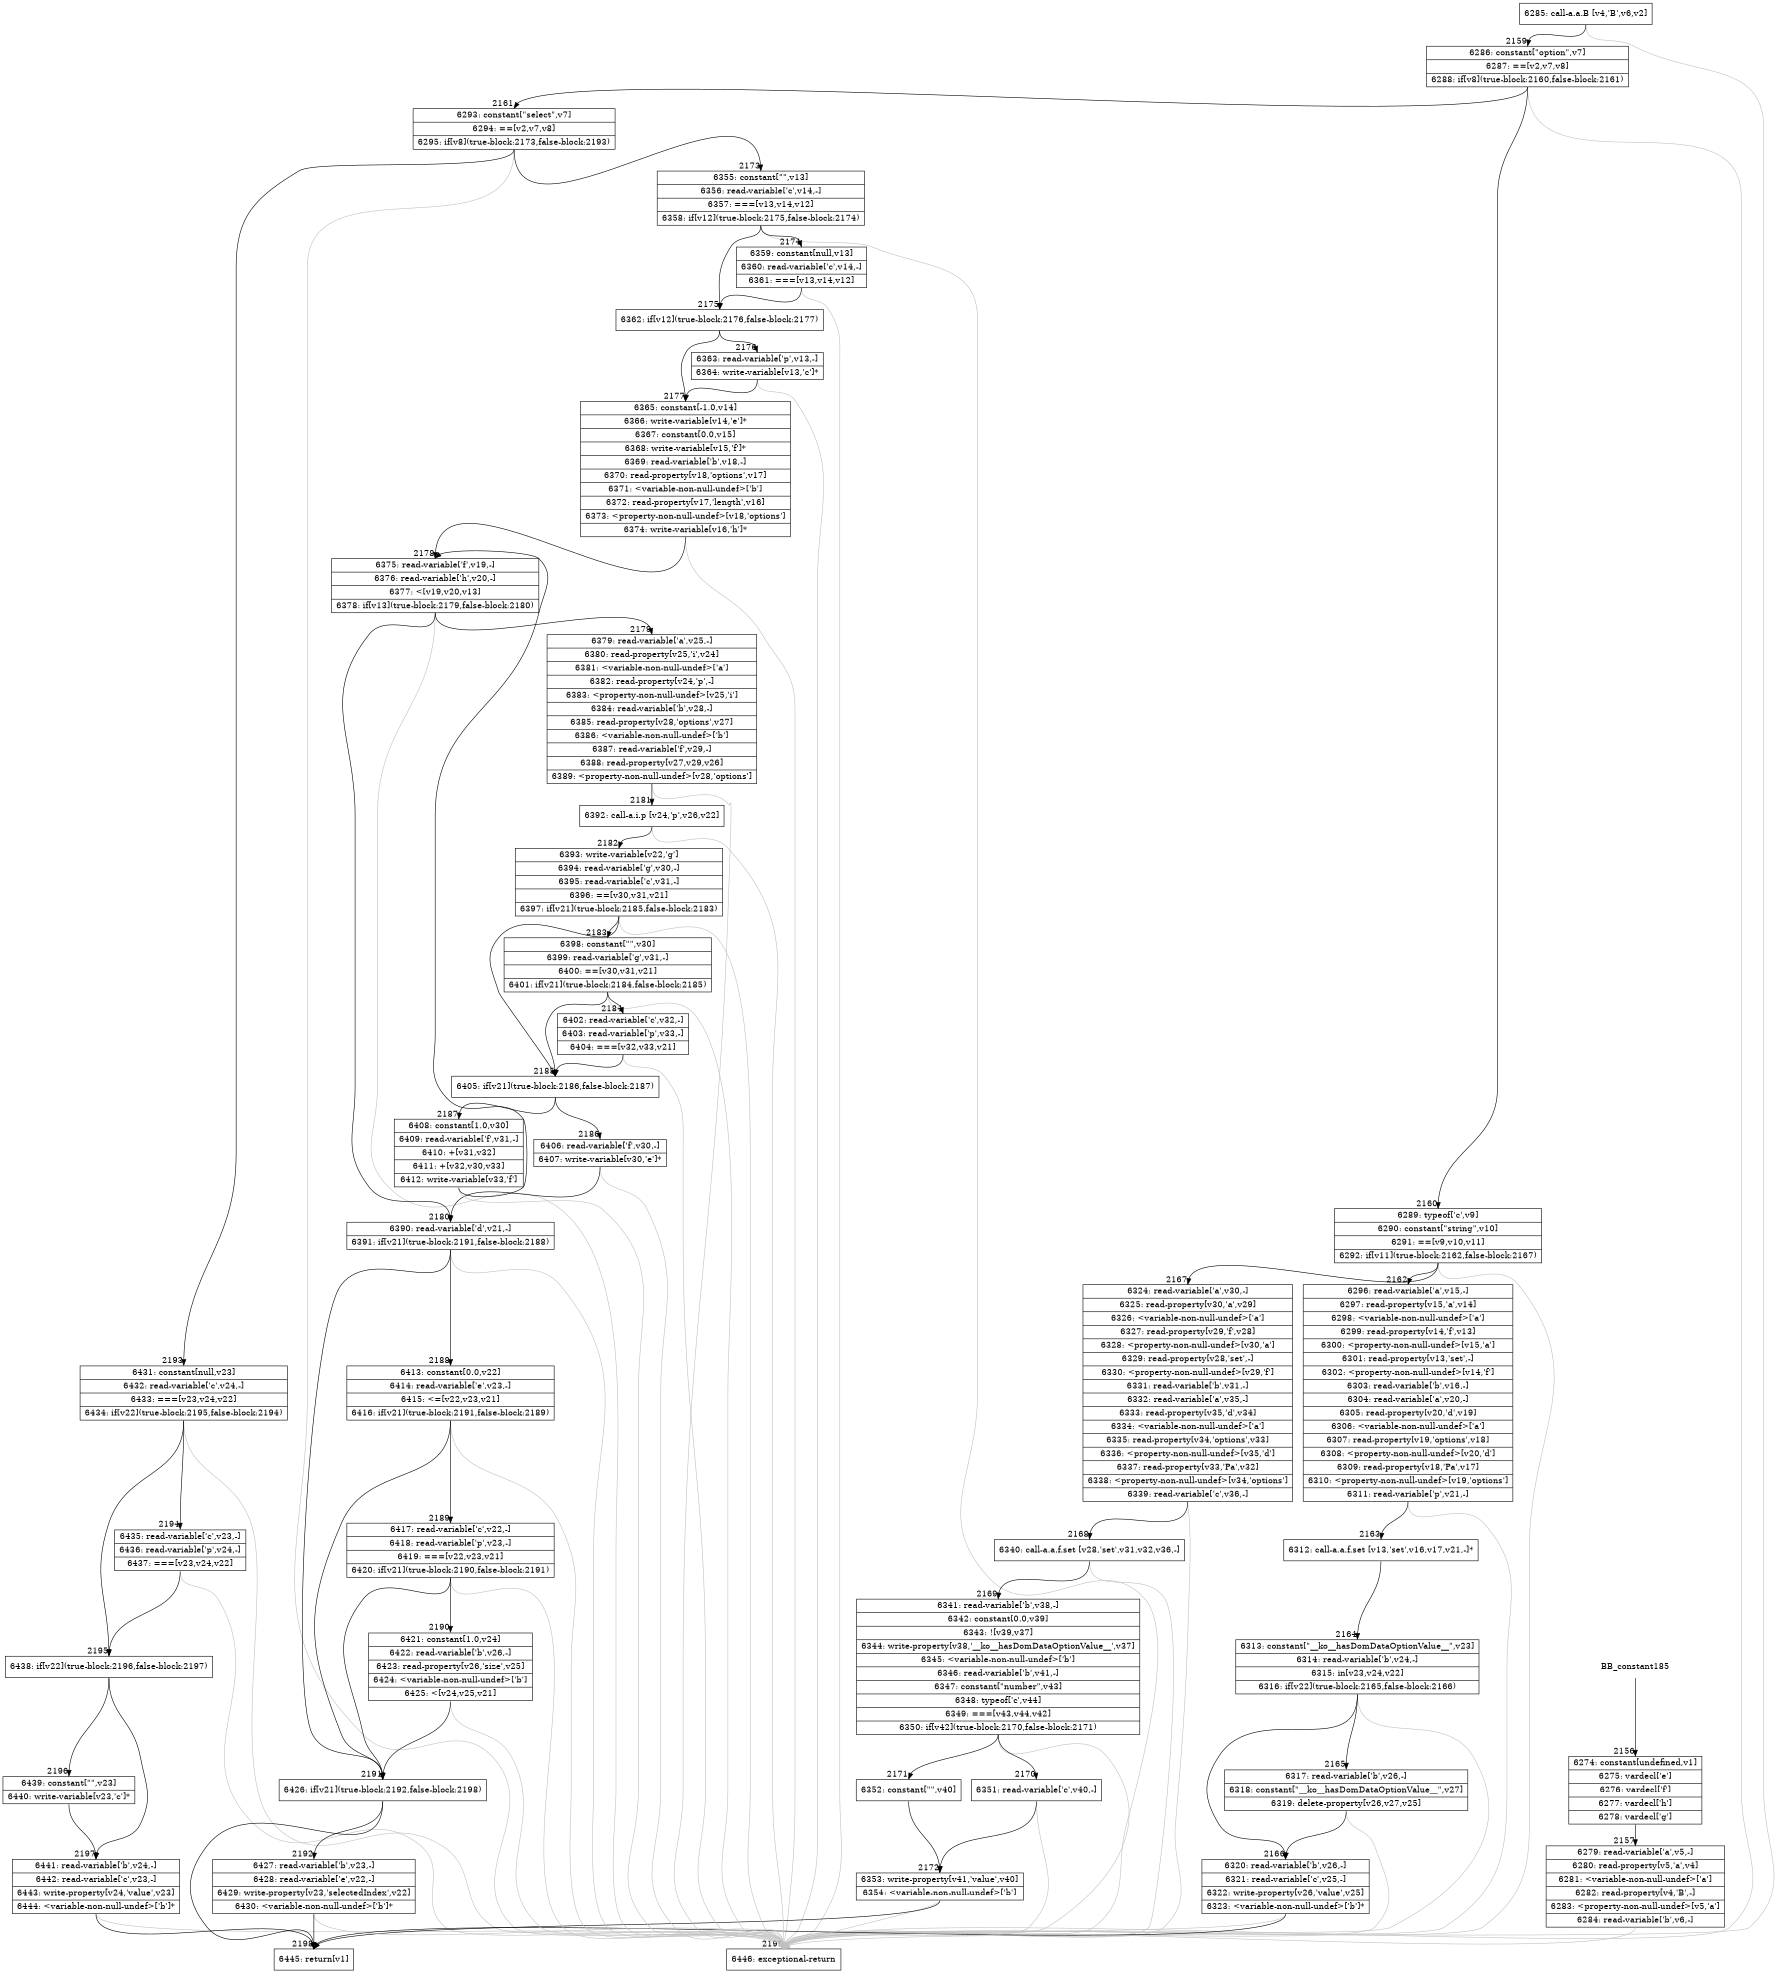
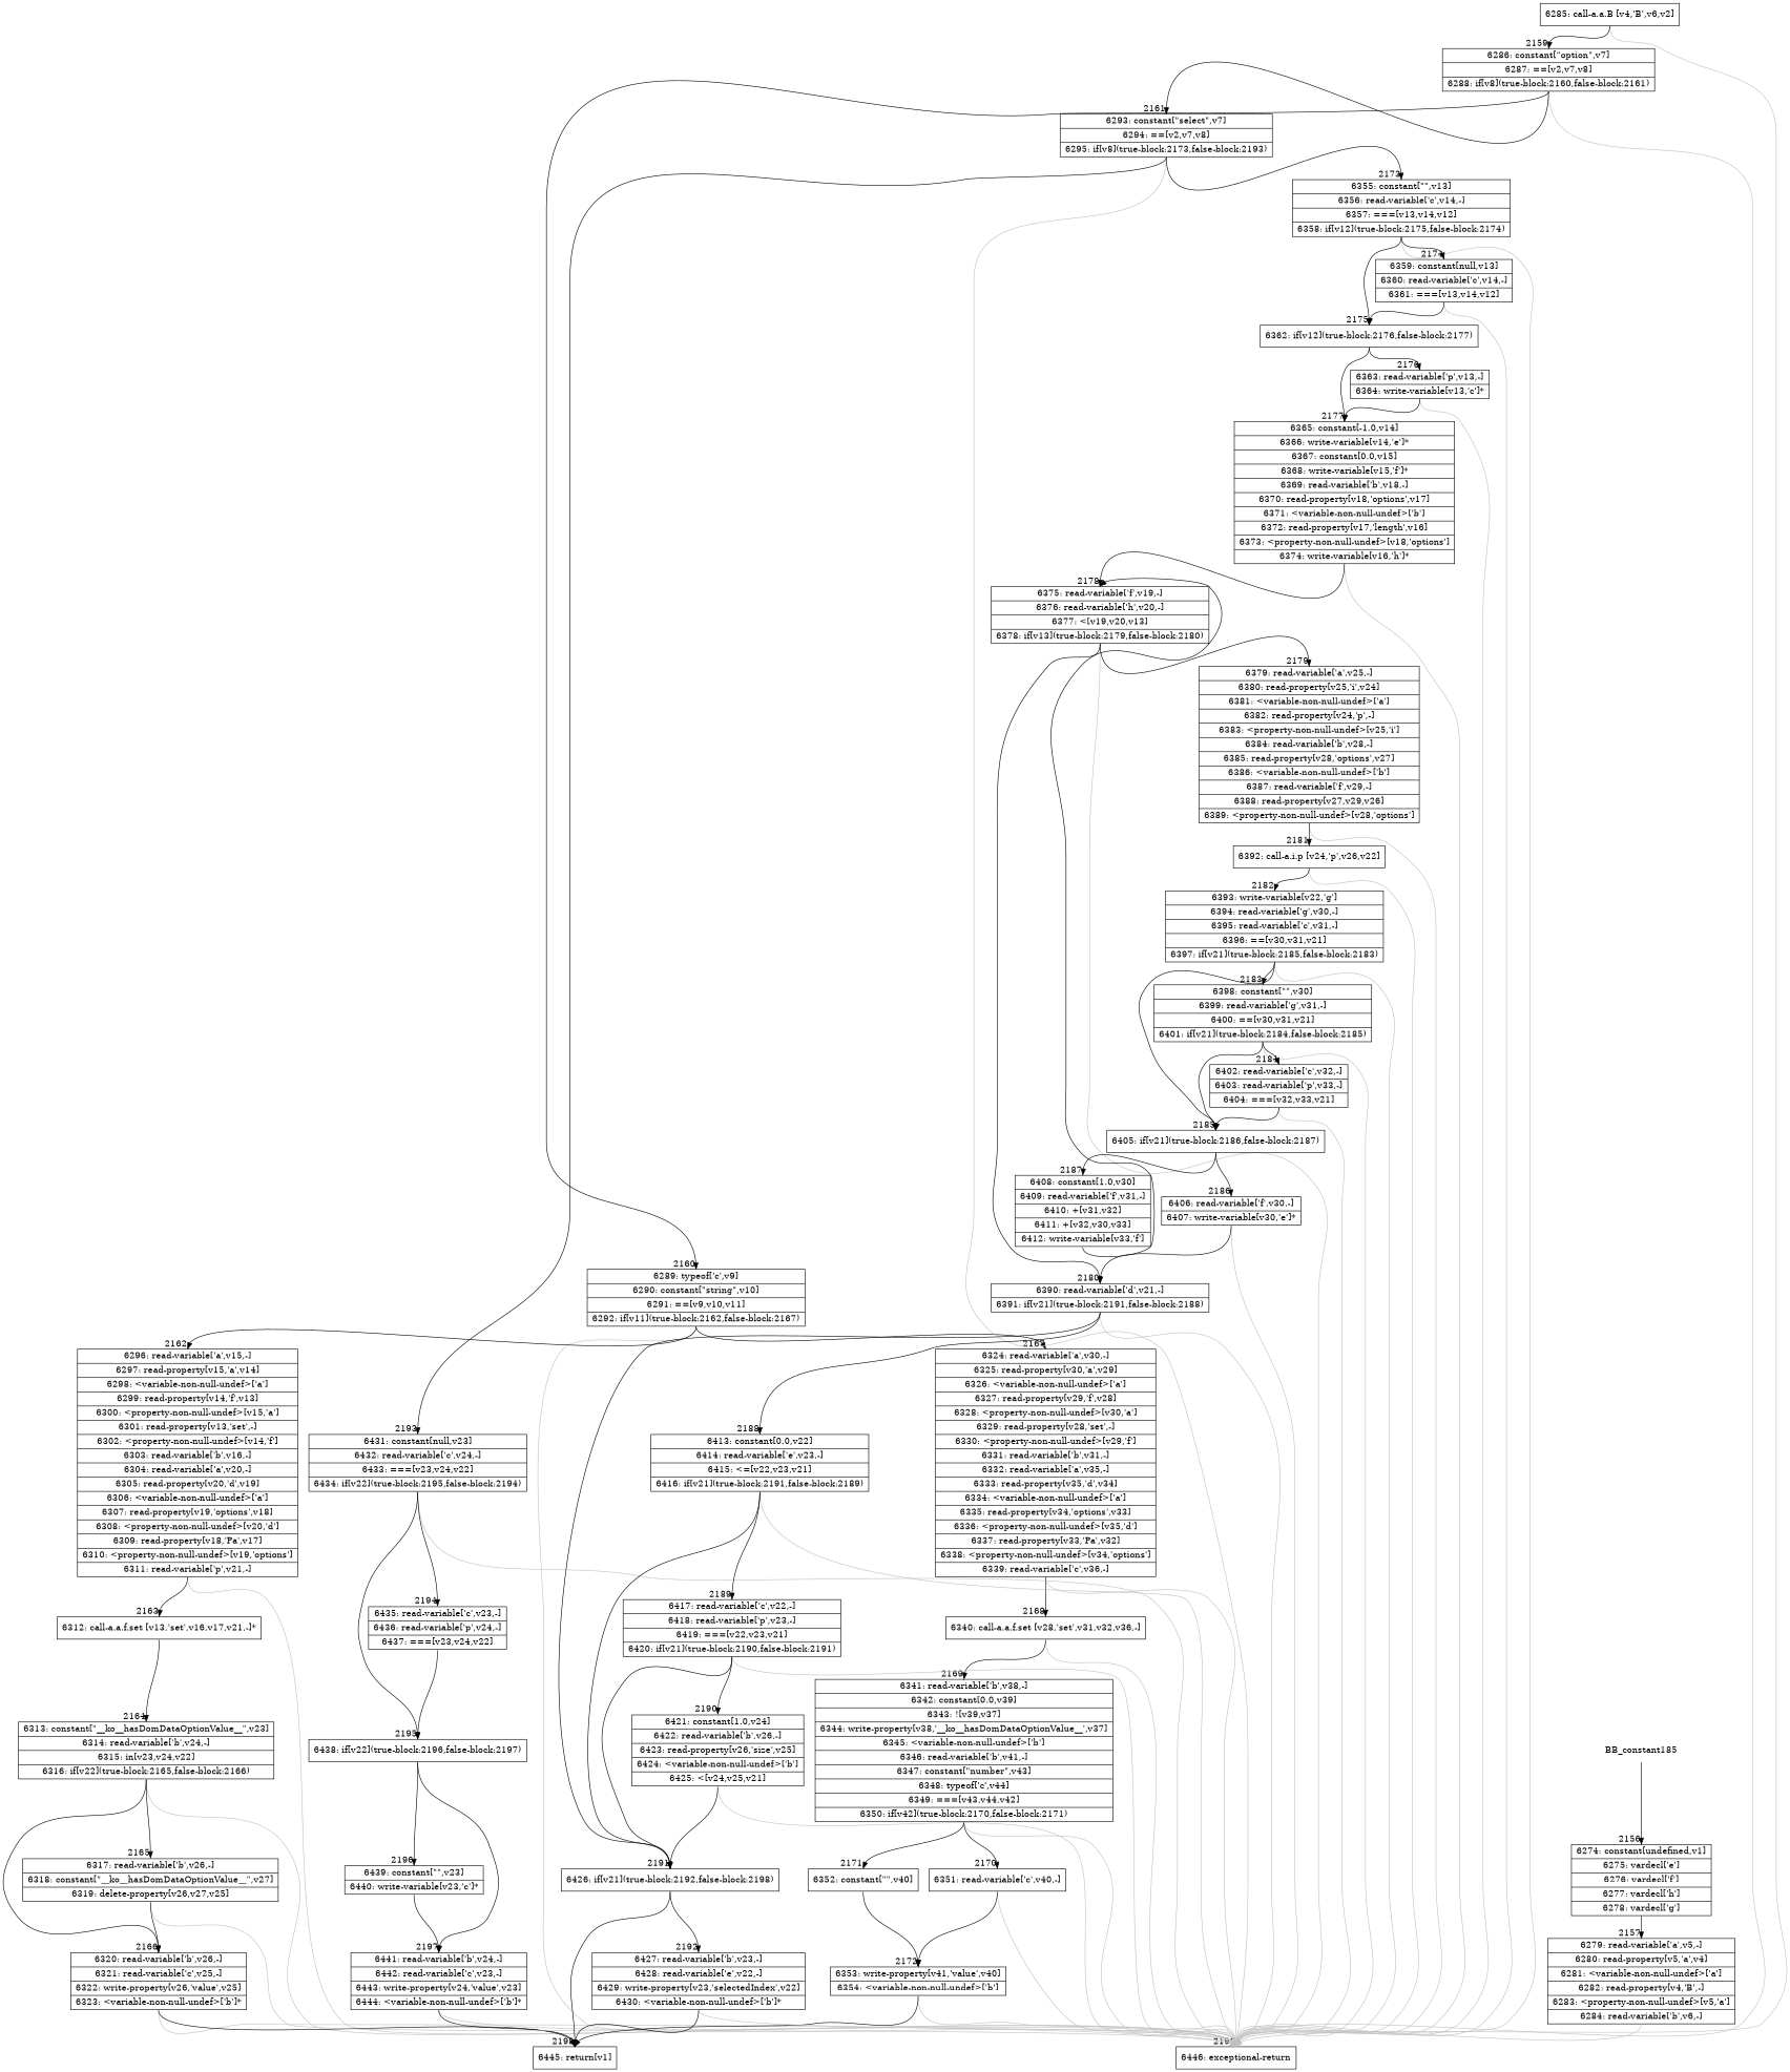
  digraph {
    rankdir=TD
    node [shape=record]
    edge [headport=n tailport=s]
    n1 [label=BB_constant185 shape=none]
    n2 [label="{6274: constant[undefined,v1]|6275: vardecl['e']|6276: vardecl['f']|6277: vardecl['h']|6278: vardecl['g']}"]
    n3 [label="{6279: read-variable['a',v5,-]|6280: read-property[v5,'a',v4]|6281: \<variable-non-null-undef\>['a']|6282: read-property[v4,'B',-]|6283: \<property-non-null-undef\>[v5,'a']|6284: read-variable['b',v6,-]}"]
    n4 [label="{6446: exceptional-return}"]
    n5 [label="{6285: call-a.a.B [v4,'B',v6,v2]}"]
    n6 [label="{6286: constant[\"option\",v7]|6287: ==[v2,v7,v8]|6288: if[v8](true-block:2160,false-block:2161)}"]
    n7 [label="{6289: typeof['c',v9]|6290: constant[\"string\",v10]|6291: ==[v9,v10,v11]|6292: if[v11](true-block:2162,false-block:2167)}"]
    n8 [label="{6293: constant[\"select\",v7]|6294: ==[v2,v7,v8]|6295: if[v8](true-block:2173,false-block:2193)}"]
    n9 [label="{6296: read-variable['a',v15,-]|6297: read-property[v15,'a',v14]|6298: \<variable-non-null-undef\>['a']|6299: read-property[v14,'f',v13]|6300: \<property-non-null-undef\>[v15,'a']|6301: read-property[v13,'set',-]|6302: \<property-non-null-undef\>[v14,'f']|6303: read-variable['b',v16,-]|6304: read-variable['a',v20,-]|6305: read-property[v20,'d',v19]|6306: \<variable-non-null-undef\>['a']|6307: read-property[v19,'options',v18]|6308: \<property-non-null-undef\>[v20,'d']|6309: read-property[v18,'Pa',v17]|6310: \<property-non-null-undef\>[v19,'options']|6311: read-variable['p',v21,-]}"]
    n10 [label="{6324: read-variable['a',v30,-]|6325: read-property[v30,'a',v29]|6326: \<variable-non-null-undef\>['a']|6327: read-property[v29,'f',v28]|6328: \<property-non-null-undef\>[v30,'a']|6329: read-property[v28,'set',-]|6330: \<property-non-null-undef\>[v29,'f']|6331: read-variable['b',v31,-]|6332: read-variable['a',v35,-]|6333: read-property[v35,'d',v34]|6334: \<variable-non-null-undef\>['a']|6335: read-property[v34,'options',v33]|6336: \<property-non-null-undef\>[v35,'d']|6337: read-property[v33,'Pa',v32]|6338: \<property-non-null-undef\>[v34,'options']|6339: read-variable['c',v36,-]}"]
    n11 [label="{6355: constant[\"\",v13]|6356: read-variable['c',v14,-]|6357: ===[v13,v14,v12]|6358: if[v12](true-block:2175,false-block:2174)}"]
    n12 [label="{6431: constant[null,v23]|6432: read-variable['c',v24,-]|6433: ===[v23,v24,v22]|6434: if[v22](true-block:2195,false-block:2194)}"]
    n13 [label="{6312: call-a.a.f.set [v13,'set',v16,v17,v21,-]*}"]
    n14 [label="{6340: call-a.a.f.set [v28,'set',v31,v32,v36,-]}"]
    n15 [label="{6362: if[v12](true-block:2176,false-block:2177)}"]
    n16 [label="{6359: constant[null,v13]|6360: read-variable['c',v14,-]|6361: ===[v13,v14,v12]}"]
    n17 [label="{6438: if[v22](true-block:2196,false-block:2197)}"]
    n18 [label="{6435: read-variable['c',v23,-]|6436: read-variable['p',v24,-]|6437: ===[v23,v24,v22]}"]
    n19 [label="{6313: constant[\"__ko__hasDomDataOptionValue__\",v23]|6314: read-variable['b',v24,-]|6315: in[v23,v24,v22]|6316: if[v22](true-block:2165,false-block:2166)}"]
    n20 [label="{6341: read-variable['b',v38,-]|6342: constant[0.0,v39]|6343: ![v39,v37]|6344: write-property[v38,'__ko__hasDomDataOptionValue__',v37]|6345: \<variable-non-null-undef\>['b']|6346: read-variable['b',v41,-]|6347: constant[\"number\",v43]|6348: typeof['c',v44]|6349: ===[v43,v44,v42]|6350: if[v42](true-block:2170,false-block:2171)}"]
    n21 [label="{6363: read-variable['p',v13,-]|6364: write-variable[v13,'c']*}"]
    n22 [label="{6365: constant[-1.0,v14]|6366: write-variable[v14,'e']*|6367: constant[0.0,v15]|6368: write-variable[v15,'f']*|6369: read-variable['b',v18,-]|6370: read-property[v18,'options',v17]|6371: \<variable-non-null-undef\>['b']|6372: read-property[v17,'length',v16]|6373: \<property-non-null-undef\>[v18,'options']|6374: write-variable[v16,'h']*}"]
    n23 [label="{6439: constant[\"\",v23]|6440: write-variable[v23,'c']*}"]
    n24 [label="{6441: read-variable['b',v24,-]|6442: read-variable['c',v23,-]|6443: write-property[v24,'value',v23]|6444: \<variable-non-null-undef\>['b']*}"]
    n25 [label="{6320: read-variable['b',v26,-]|6321: read-variable['c',v25,-]|6322: write-property[v26,'value',v25]|6323: \<variable-non-null-undef\>['b']*}"]
    n26 [label="{6317: read-variable['b',v26,-]|6318: constant[\"__ko__hasDomDataOptionValue__\",v27]|6319: delete-property[v26,v27,v25]}"]
    n27 [label="{6445: return[v1]}"]
    n28 [label="{6351: read-variable['c',v40,-]}"]
    n29 [label="{6352: constant[\"\",v40]}"]
    n30 [label="{6353: write-property[v41,'value',v40]|6354: \<variable-non-null-undef\>['b']}"]
    n31 [label="{6375: read-variable['f',v19,-]|6376: read-variable['h',v20,-]|6377: \<[v19,v20,v13]|6378: if[v13](true-block:2179,false-block:2180)}"]
    n32 [label="{6379: read-variable['a',v25,-]|6380: read-property[v25,'i',v24]|6381: \<variable-non-null-undef\>['a']|6382: read-property[v24,'p',-]|6383: \<property-non-null-undef\>[v25,'i']|6384: read-variable['b',v28,-]|6385: read-property[v28,'options',v27]|6386: \<variable-non-null-undef\>['b']|6387: read-variable['f',v29,-]|6388: read-property[v27,v29,v26]|6389: \<property-non-null-undef\>[v28,'options']}"]
    n33 [label="{6390: read-variable['d',v21,-]|6391: if[v21](true-block:2191,false-block:2188)}"]
    n34 [label="{6392: call-a.i.p [v24,'p',v26,v22]}"]
    n35 [label="{6426: if[v21](true-block:2192,false-block:2198)}"]
    n36 [label="{6413: constant[0.0,v22]|6414: read-variable['e',v23,-]|6415: \<=[v22,v23,v21]|6416: if[v21](true-block:2191,false-block:2189)}"]
    n37 [label="{6393: write-variable[v22,'g']|6394: read-variable['g',v30,-]|6395: read-variable['c',v31,-]|6396: ==[v30,v31,v21]|6397: if[v21](true-block:2185,false-block:2183)}"]
    n38 [label="{6427: read-variable['b',v23,-]|6428: read-variable['e',v22,-]|6429: write-property[v23,'selectedIndex',v22]|6430: \<variable-non-null-undef\>['b']*}"]
    n39 [label="{6417: read-variable['c',v22,-]|6418: read-variable['p',v23,-]|6419: ===[v22,v23,v21]|6420: if[v21](true-block:2190,false-block:2191)}"]
    n40 [label="{6405: if[v21](true-block:2186,false-block:2187)}"]
    n41 [label="{6398: constant[\"\",v30]|6399: read-variable['g',v31,-]|6400: ==[v30,v31,v21]|6401: if[v21](true-block:2184,false-block:2185)}"]
    n42 [label="{6421: constant[1.0,v24]|6422: read-variable['b',v26,-]|6423: read-property[v26,'size',v25]|6424: \<variable-non-null-undef\>['b']|6425: \<[v24,v25,v21]}"]
    n43 [label="{6406: read-variable['f',v30,-]|6407: write-variable[v30,'e']*}"]
    n44 [label="{6408: constant[1.0,v30]|6409: read-variable['f',v31,-]|6410: +[v31,v32]|6411: +[v32,v30,v33]|6412: write-variable[v33,'f']}"]
    n45 [label="{6402: read-variable['c',v32,-]|6403: read-variable['p',v33,-]|6404: ===[v32,v33,v21]}"]
    n1 -> n2 [headlabel="    2156"]
    n2 -> n3 [headlabel="      2157"]
    n3 -> n4 [color=gray headlabel="      2199"]
    n5 -> n4 [color=gray]
    n5 -> n6 [headlabel="      2159"]
    n6 -> n4 [color=gray]
    n6 -> n7 [headlabel="      2160"]
    n6 -> n8 [headlabel="      2161"]
    n7 -> n4 [color=gray]
    n7 -> n9 [headlabel="      2162"]
    n7 -> n10 [headlabel="      2167"]
    n8 -> n4 [color=gray]
    n8 -> n11 [headlabel="      2173"]
    n8 -> n12 [headlabel="      2193"]
    n9 -> n4 [color=gray]
    n9 -> n13 [headlabel="      2163"]
    n10 -> n4 [color=gray]
    n10 -> n14 [headlabel="      2168"]
    n11 -> n4 [color=gray]
    n11 -> n15 [headlabel="      2175"]
    n11 -> n16 [headlabel="      2174"]
    n12 -> n4 [color=gray]
    n12 -> n17 [headlabel="      2195"]
    n12 -> n18 [headlabel="      2194"]
    n13 -> n19 [headlabel="      2164"]
    n14 -> n4 [color=gray]
    n14 -> n20 [headlabel="      2169"]
    n15 -> n21 [headlabel="      2176"]
    n15 -> n22 [headlabel="      2177"]
    n16 -> n4 [color=gray]
    n16 -> n15
    n17 -> n23 [headlabel="      2196"]
    n17 -> n24 [headlabel="      2197"]
-   n18 -> n4 [color=gray]
    n18 -> n17
    n19 -> n4 [color=gray]
    n19 -> n25 [headlabel="      2166"]
    n19 -> n26 [headlabel="      2165"]
    n20 -> n4 [color=gray]
    n20 -> n28 [headlabel="      2170"]
    n20 -> n29 [headlabel="      2171"]
    n21 -> n4 [color=gray]
    n21 -> n22
    n22 -> n4 [color=gray]
    n22 -> n31 [headlabel="      2178"]
    n23 -> n24
    n24 -> n4 [color=gray]
    n24 -> n27
    n25 -> n4 [color=gray]
    n25 -> n27 [headlabel="      2198"]
    n26 -> n4 [color=gray]
    n26 -> n25
    n28 -> n4 [color=gray]
    n28 -> n30 [headlabel="      2172"]
    n29 -> n30
    n30 -> n4 [color=gray]
    n30 -> n27
    n31 -> n4 [color=gray]
    n31 -> n32 [headlabel="      2179"]
    n31 -> n33 [headlabel="      2180"]
    n32 -> n4 [color=gray]
    n32 -> n34 [headlabel="      2181"]
    n33 -> n4 [color=gray]
    n33 -> n35 [headlabel="      2191"]
    n33 -> n36 [headlabel="      2188"]
    n34 -> n4 [color=gray]
    n34 -> n37 [headlabel="      2182"]
    n35 -> n27
    n35 -> n38 [headlabel="      2192"]
    n36 -> n4 [color=gray]
    n36 -> n35
    n36 -> n39 [headlabel="      2189"]
    n37 -> n4 [color=gray]
    n37 -> n40 [headlabel="      2185"]
    n37 -> n41 [headlabel="      2183"]
    n38 -> n4 [color=gray]
    n38 -> n27
    n39 -> n4 [color=gray]
    n39 -> n35
    n39 -> n42 [headlabel="      2190"]
    n40 -> n43 [headlabel="      2186"]
    n40 -> n44 [headlabel="      2187"]
    n41 -> n4 [color=gray]
    n41 -> n40
    n41 -> n45 [headlabel="      2184"]
    n42 -> n4 [color=gray]
    n42 -> n35
    n43 -> n4 [color=gray]
    n43 -> n33
-   n44 -> n4 [color=gray]
    n44 -> n31
    n45 -> n4 [color=gray]
    n45 -> n40
  }
